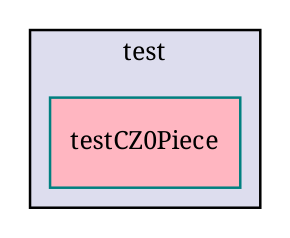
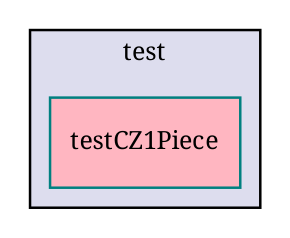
  digraph {
    compound=true
    fontname="Noto Serif"
-   n1 [fillcolor=lightpink fontname="Noto Serif" fontsize=10 label=testCZ0Piece pencolor=black shape=box style=filled color=teal]
+   n1 [fillcolor=lightpink fontname="Noto Serif" fontsize=10 label=testCZ1Piece pencolor=black shape=box style=filled color=teal]
    subgraph cluster_1 {
      bgcolor="#ddddee"
      fontsize=10
      label=test
      pencolor=black
      n1
    }
  }
